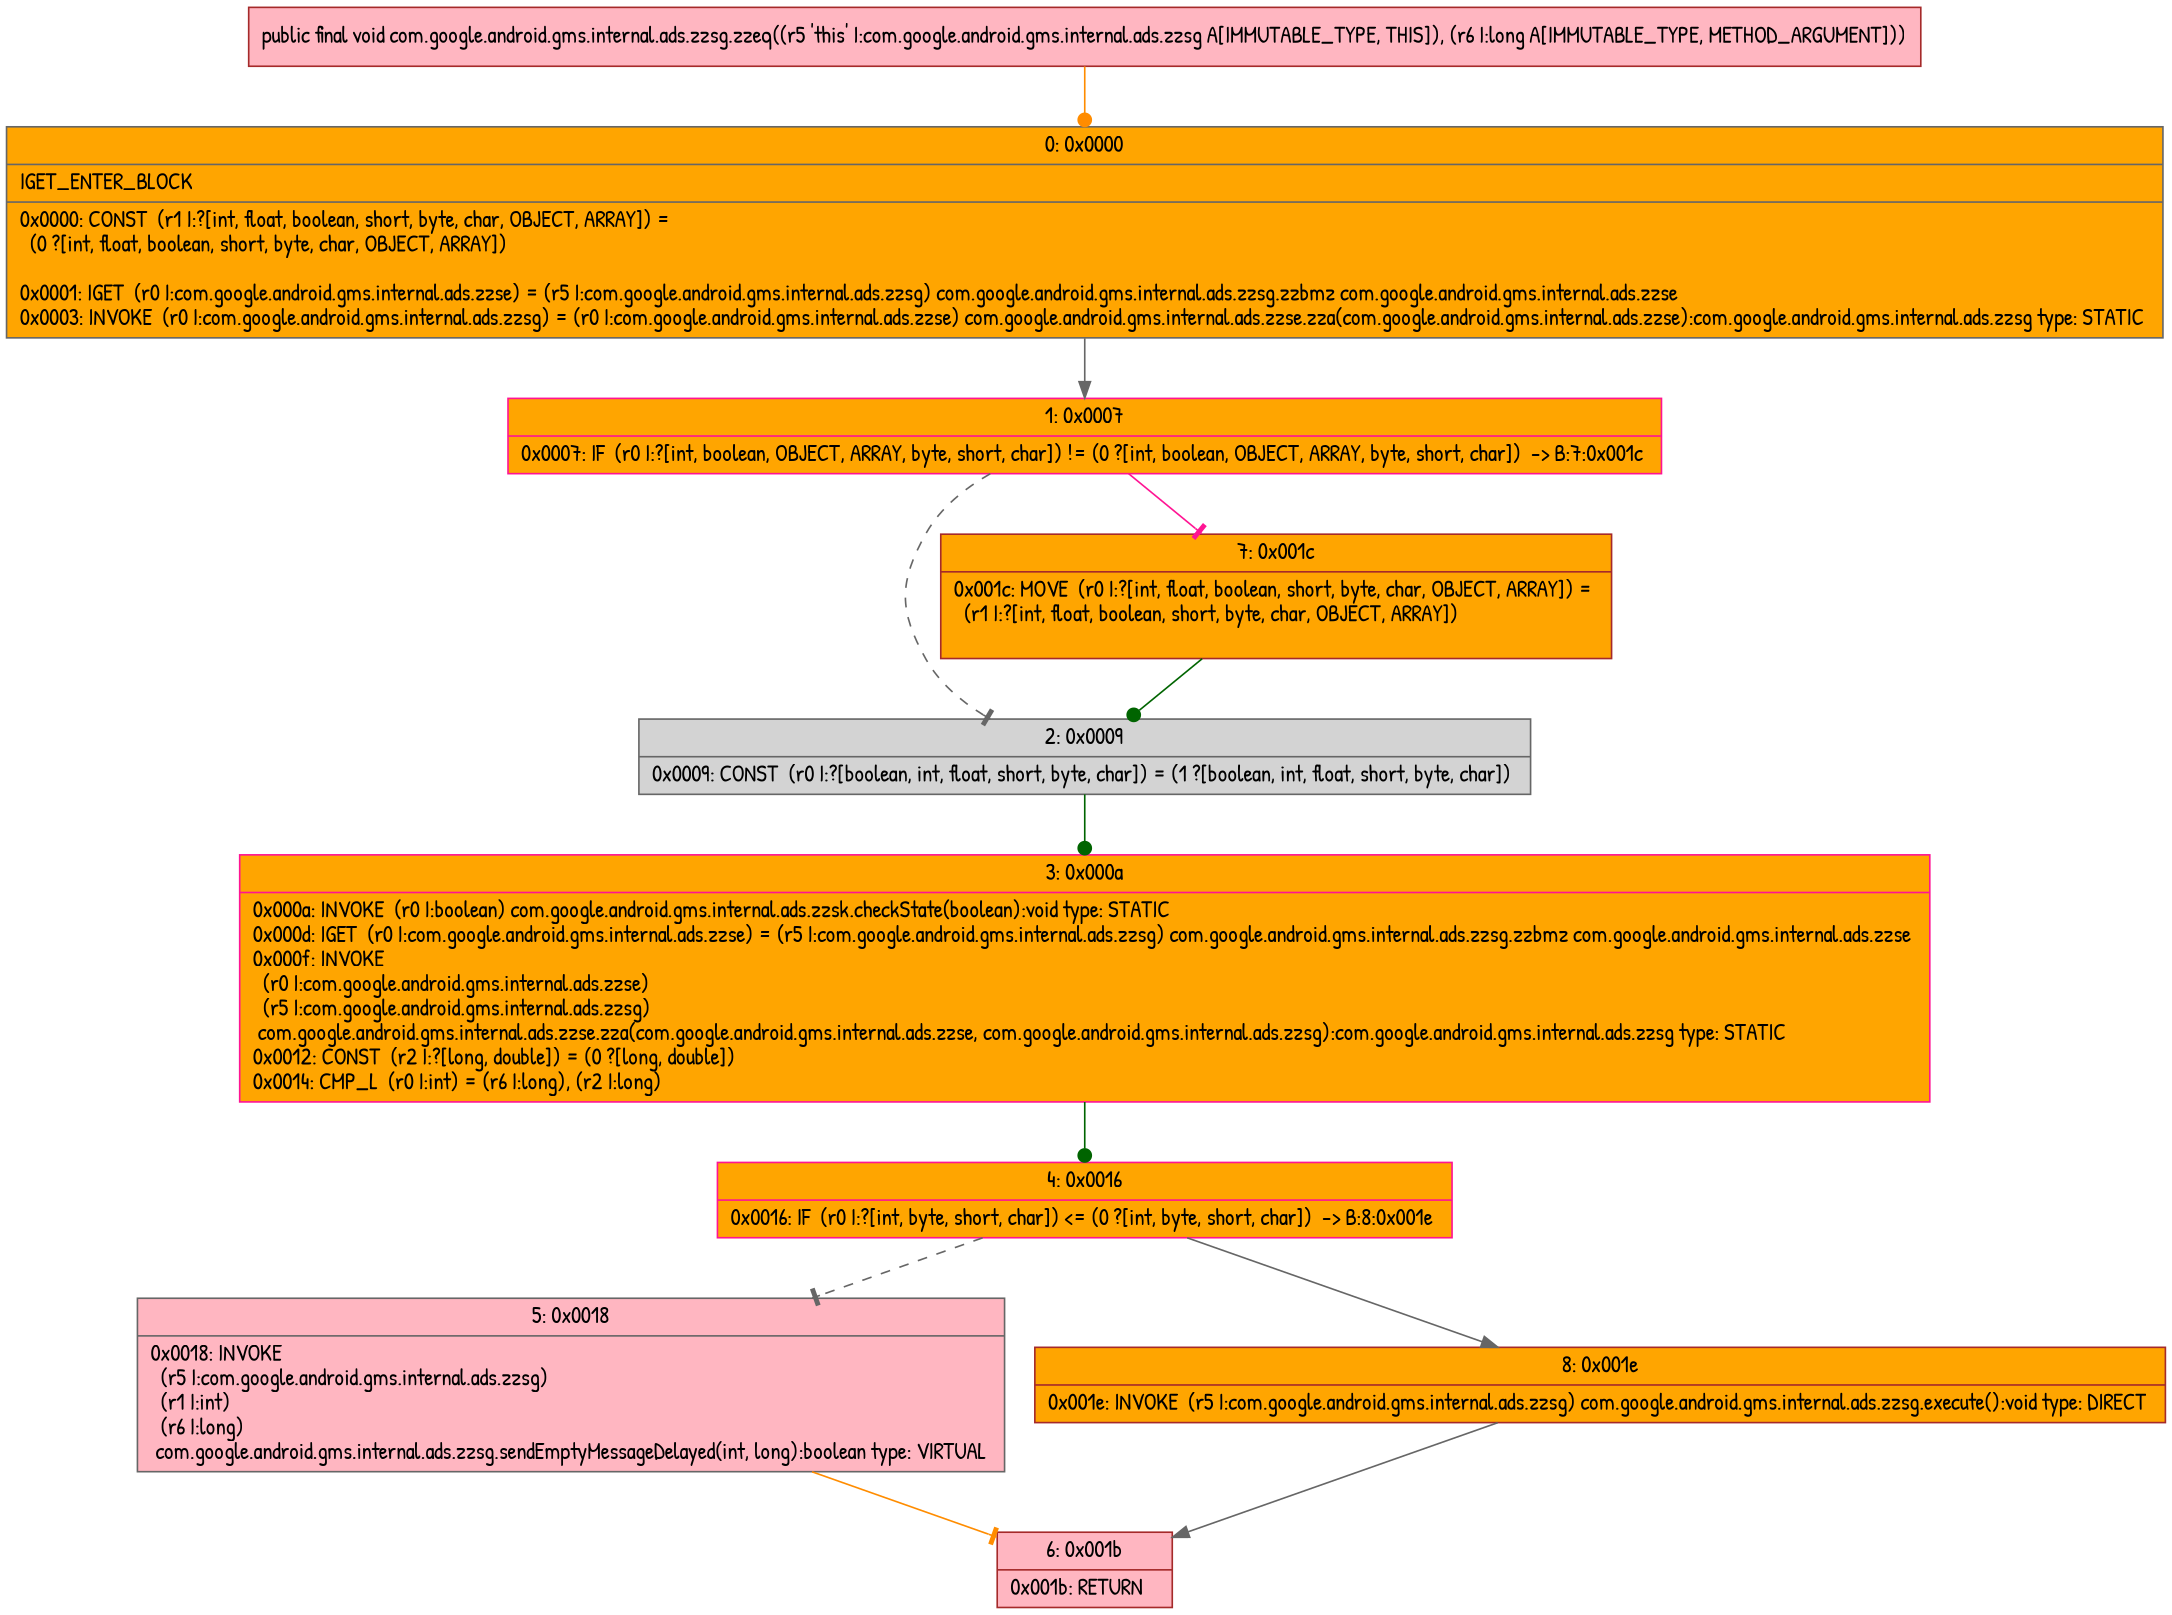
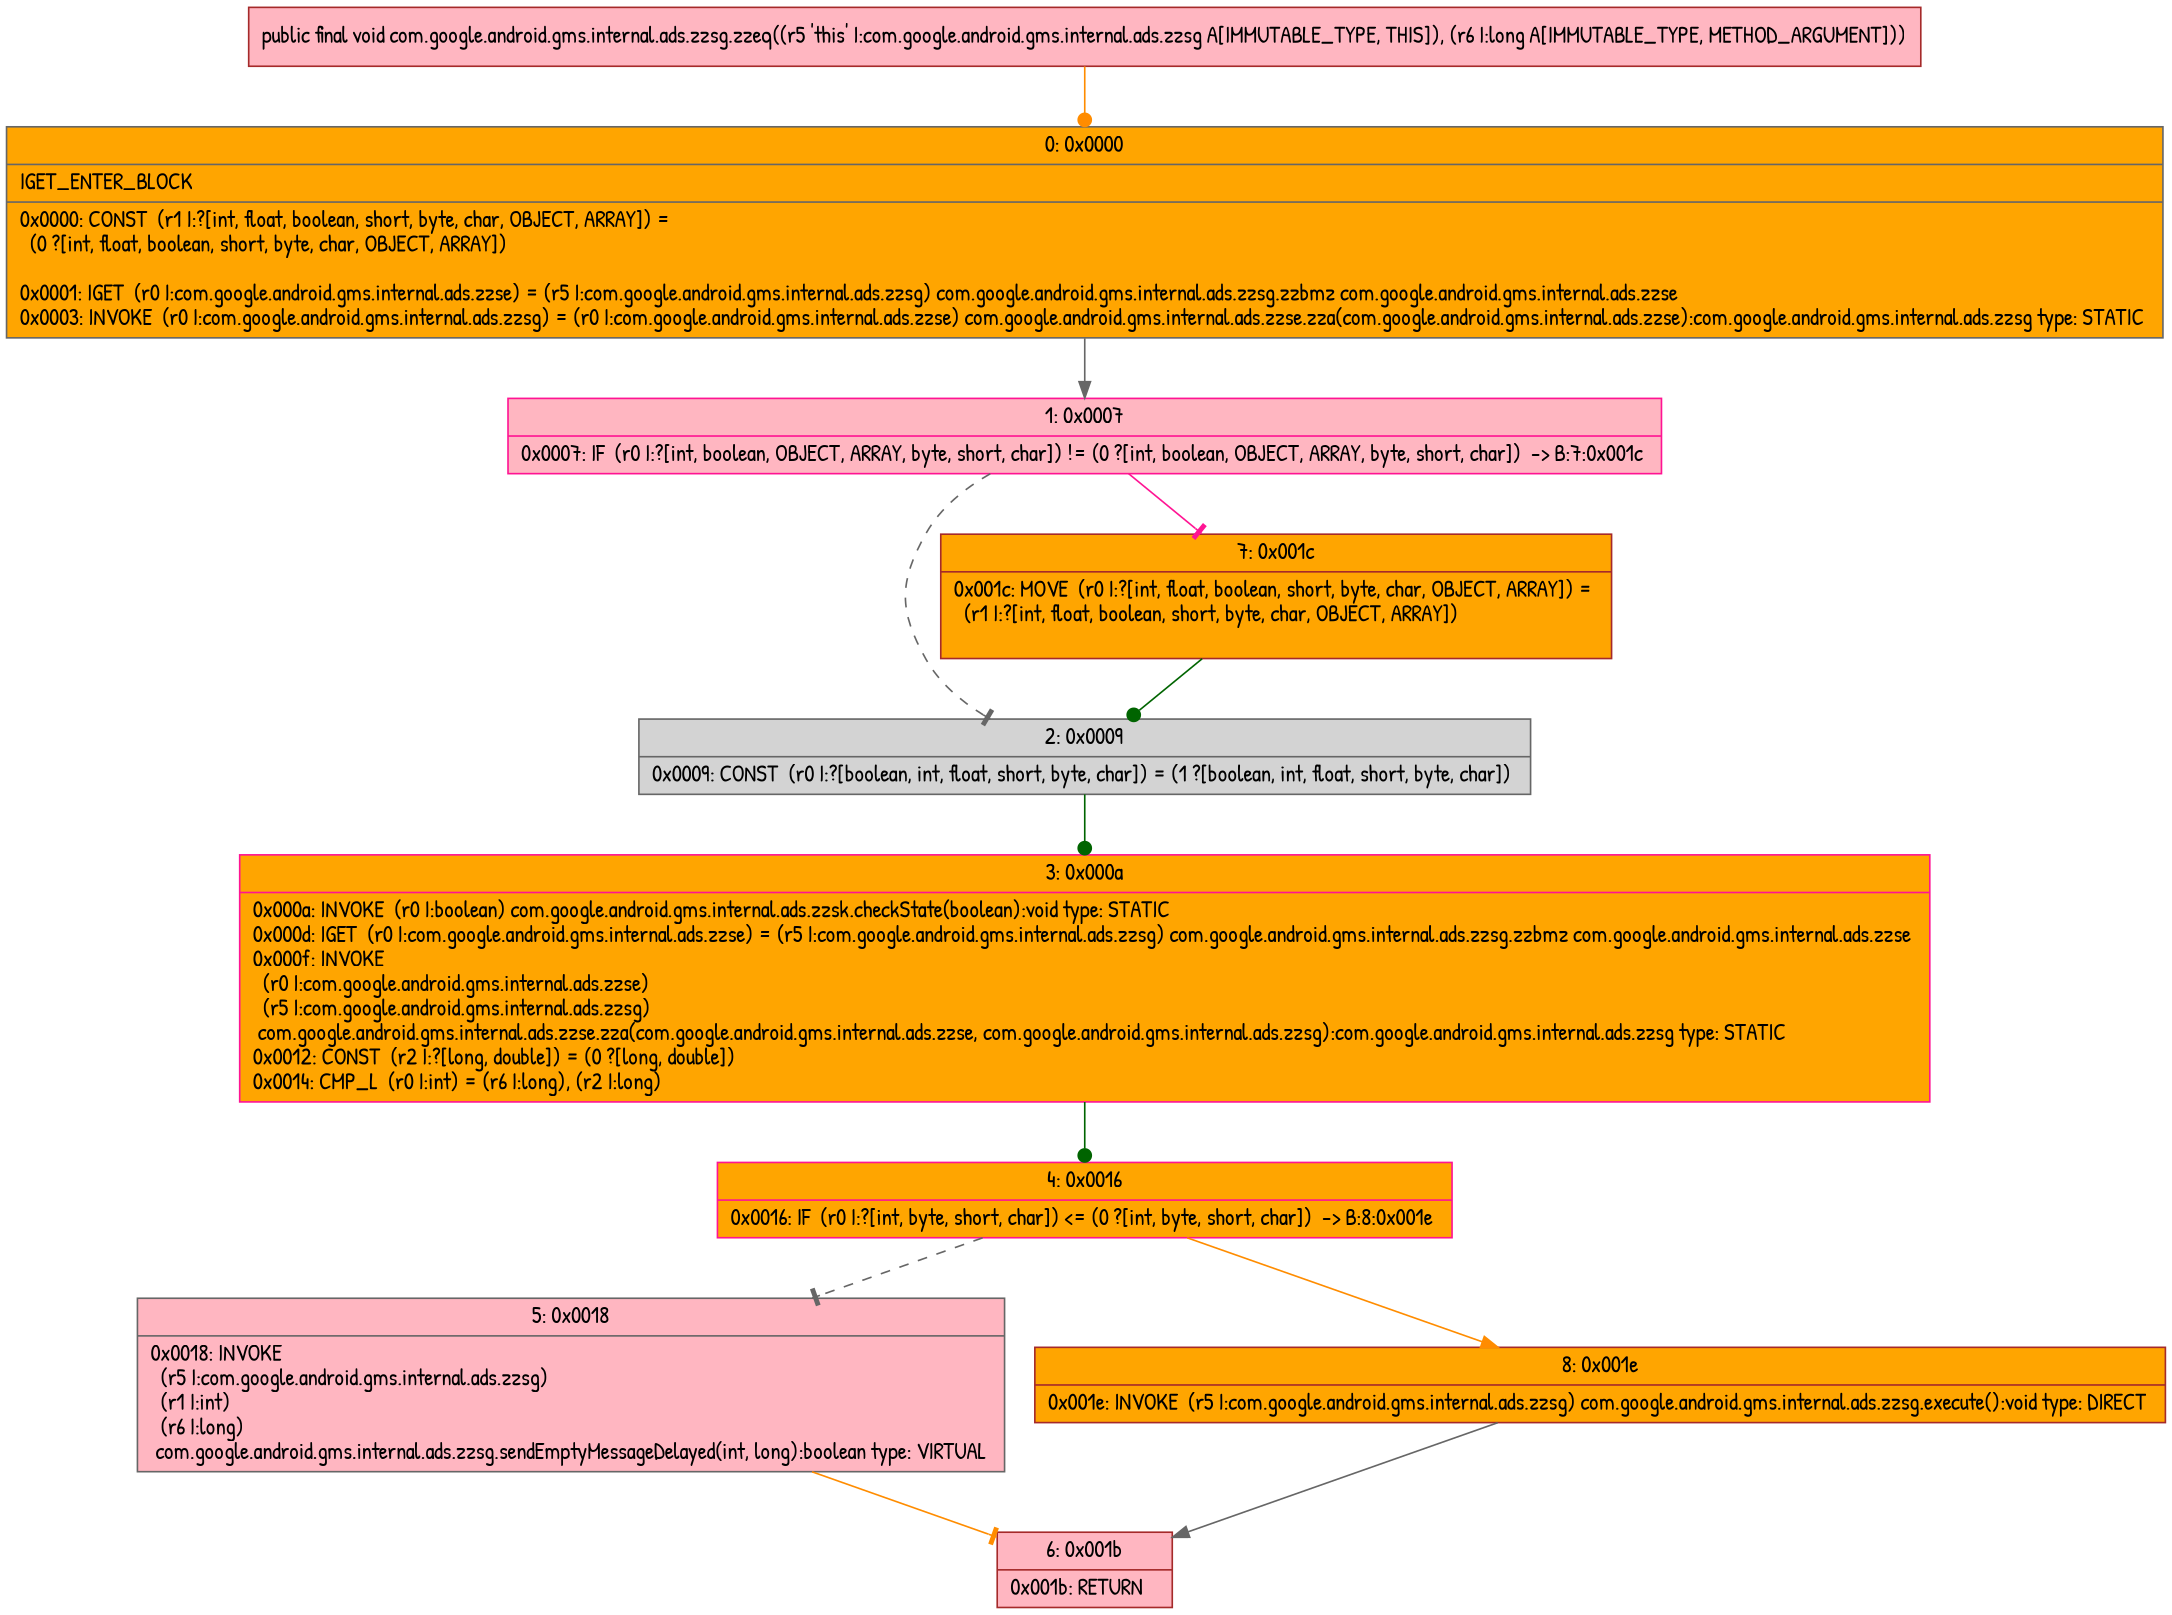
  digraph {
    fontname="Patrick Hand"
    node [color=brown fillcolor=orange fontname="Patrick Hand" shape=record style=filled]
    edge [arrowhead=tee color=gray40 fontname="Patrick Hand"]
    n1 [color=gray40 label="{0\:\ 0x0000|IGET_ENTER_BLOCK\l|0x0000: CONST  (r1 I:?[int, float, boolean, short, byte, char, OBJECT, ARRAY]) = \l  (0 ?[int, float, boolean, short, byte, char, OBJECT, ARRAY])\l \l0x0001: IGET  (r0 I:com.google.android.gms.internal.ads.zzse) = (r5 I:com.google.android.gms.internal.ads.zzsg) com.google.android.gms.internal.ads.zzsg.zzbmz com.google.android.gms.internal.ads.zzse \l0x0003: INVOKE  (r0 I:com.google.android.gms.internal.ads.zzsg) = (r0 I:com.google.android.gms.internal.ads.zzse) com.google.android.gms.internal.ads.zzse.zza(com.google.android.gms.internal.ads.zzse):com.google.android.gms.internal.ads.zzsg type: STATIC \l}"]
-   n2 [color=deeppink label="{1\:\ 0x0007|0x0007: IF  (r0 I:?[int, boolean, OBJECT, ARRAY, byte, short, char]) != (0 ?[int, boolean, OBJECT, ARRAY, byte, short, char])  \-\> B:7:0x001c \l}"]
+   n2 [color=deeppink fillcolor=lightpink label="{1\:\ 0x0007|0x0007: IF  (r0 I:?[int, boolean, OBJECT, ARRAY, byte, short, char]) != (0 ?[int, boolean, OBJECT, ARRAY, byte, short, char])  \-\> B:7:0x001c \l}"]
    n3 [color=gray40 fillcolor=lightgrey label="{2\:\ 0x0009|0x0009: CONST  (r0 I:?[boolean, int, float, short, byte, char]) = (1 ?[boolean, int, float, short, byte, char]) \l}"]
    n4 [label="{7\:\ 0x001c|0x001c: MOVE  (r0 I:?[int, float, boolean, short, byte, char, OBJECT, ARRAY]) = \l  (r1 I:?[int, float, boolean, short, byte, char, OBJECT, ARRAY])\l \l}"]
    n5 [color=deeppink label="{3\:\ 0x000a|0x000a: INVOKE  (r0 I:boolean) com.google.android.gms.internal.ads.zzsk.checkState(boolean):void type: STATIC \l0x000d: IGET  (r0 I:com.google.android.gms.internal.ads.zzse) = (r5 I:com.google.android.gms.internal.ads.zzsg) com.google.android.gms.internal.ads.zzsg.zzbmz com.google.android.gms.internal.ads.zzse \l0x000f: INVOKE  \l  (r0 I:com.google.android.gms.internal.ads.zzse)\l  (r5 I:com.google.android.gms.internal.ads.zzsg)\l com.google.android.gms.internal.ads.zzse.zza(com.google.android.gms.internal.ads.zzse, com.google.android.gms.internal.ads.zzsg):com.google.android.gms.internal.ads.zzsg type: STATIC \l0x0012: CONST  (r2 I:?[long, double]) = (0 ?[long, double]) \l0x0014: CMP_L  (r0 I:int) = (r6 I:long), (r2 I:long) \l}"]
    n6 [color=deeppink label="{4\:\ 0x0016|0x0016: IF  (r0 I:?[int, byte, short, char]) \<= (0 ?[int, byte, short, char])  \-\> B:8:0x001e \l}"]
    n7 [color=gray40 fillcolor=lightpink label="{5\:\ 0x0018|0x0018: INVOKE  \l  (r5 I:com.google.android.gms.internal.ads.zzsg)\l  (r1 I:int)\l  (r6 I:long)\l com.google.android.gms.internal.ads.zzsg.sendEmptyMessageDelayed(int, long):boolean type: VIRTUAL \l}"]
    n8 [label="{8\:\ 0x001e|0x001e: INVOKE  (r5 I:com.google.android.gms.internal.ads.zzsg) com.google.android.gms.internal.ads.zzsg.execute():void type: DIRECT \l}"]
    n9 [fillcolor=lightpink label="{6\:\ 0x001b|0x001b: RETURN   \l}"]
    n10 [fillcolor=lightpink label="{public final void com.google.android.gms.internal.ads.zzsg.zzeq((r5 'this' I:com.google.android.gms.internal.ads.zzsg A[IMMUTABLE_TYPE, THIS]), (r6 I:long A[IMMUTABLE_TYPE, METHOD_ARGUMENT])) }"]
    n1 -> n2 [arrowhead=normal]
    n2 -> n3 [style=dashed]
    n2 -> n4 [color=deeppink]
    n3 -> n5 [arrowhead=dot color=darkgreen]
    n4 -> n3 [arrowhead=dot color=darkgreen]
    n5 -> n6 [arrowhead=dot color=darkgreen]
    n6 -> n7 [style=dashed]
-   n6 -> n8 [arrowhead=normal]
+   n6 -> n8 [arrowhead=normal color=darkorange]
    n7 -> n9 [color=darkorange]
    n8 -> n9 [arrowhead=normal]
    n10 -> n1 [arrowhead=dot color=darkorange]
  }
